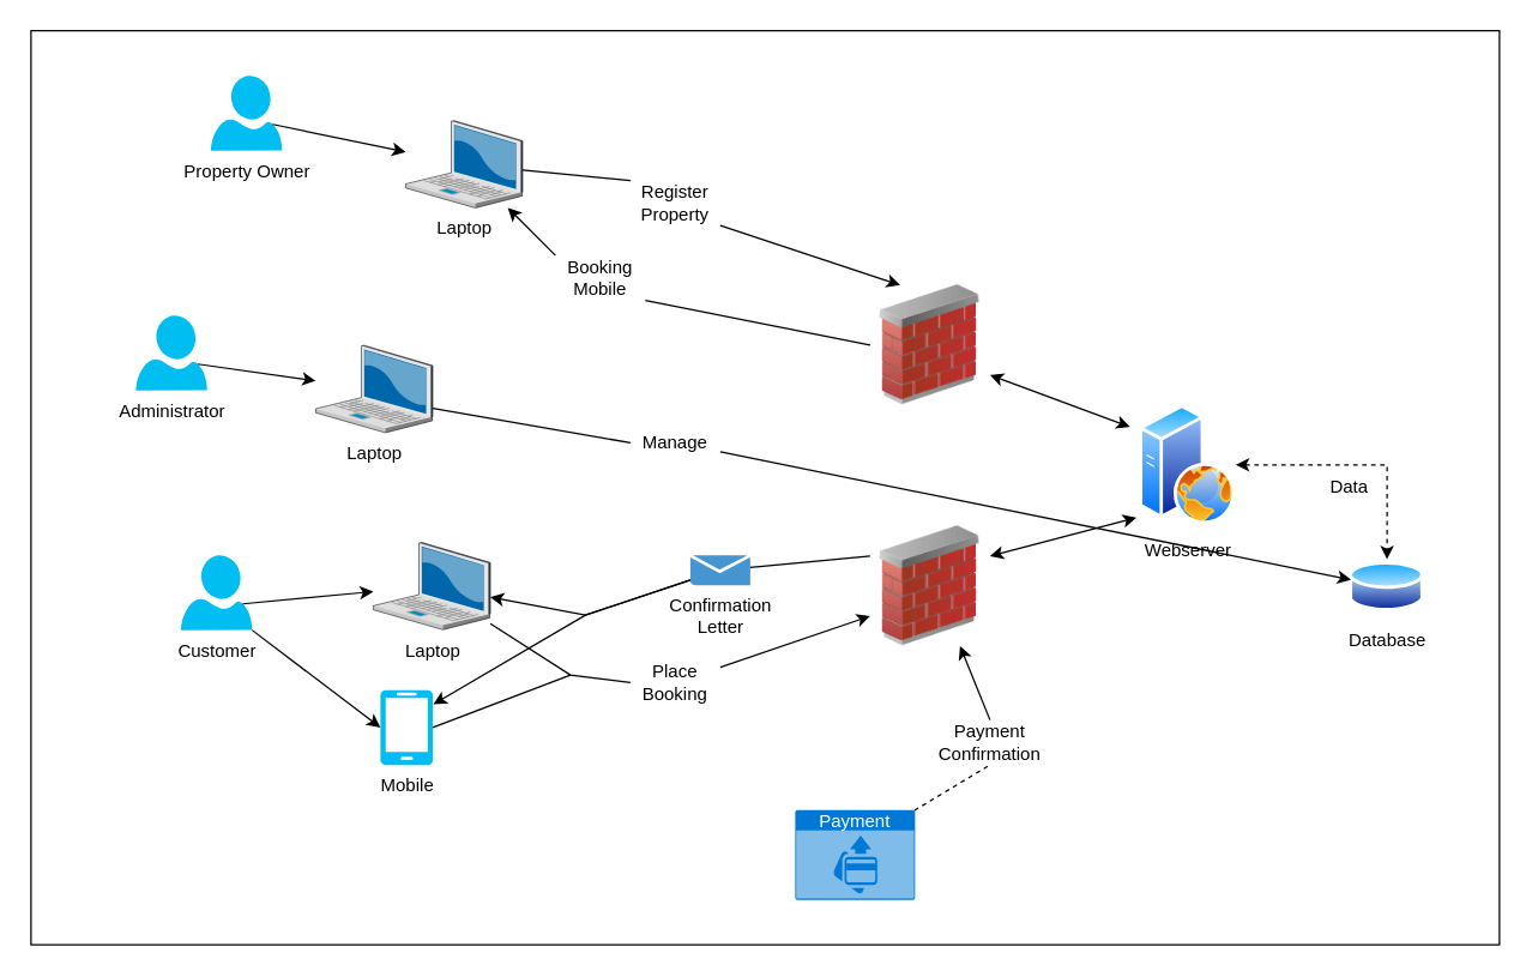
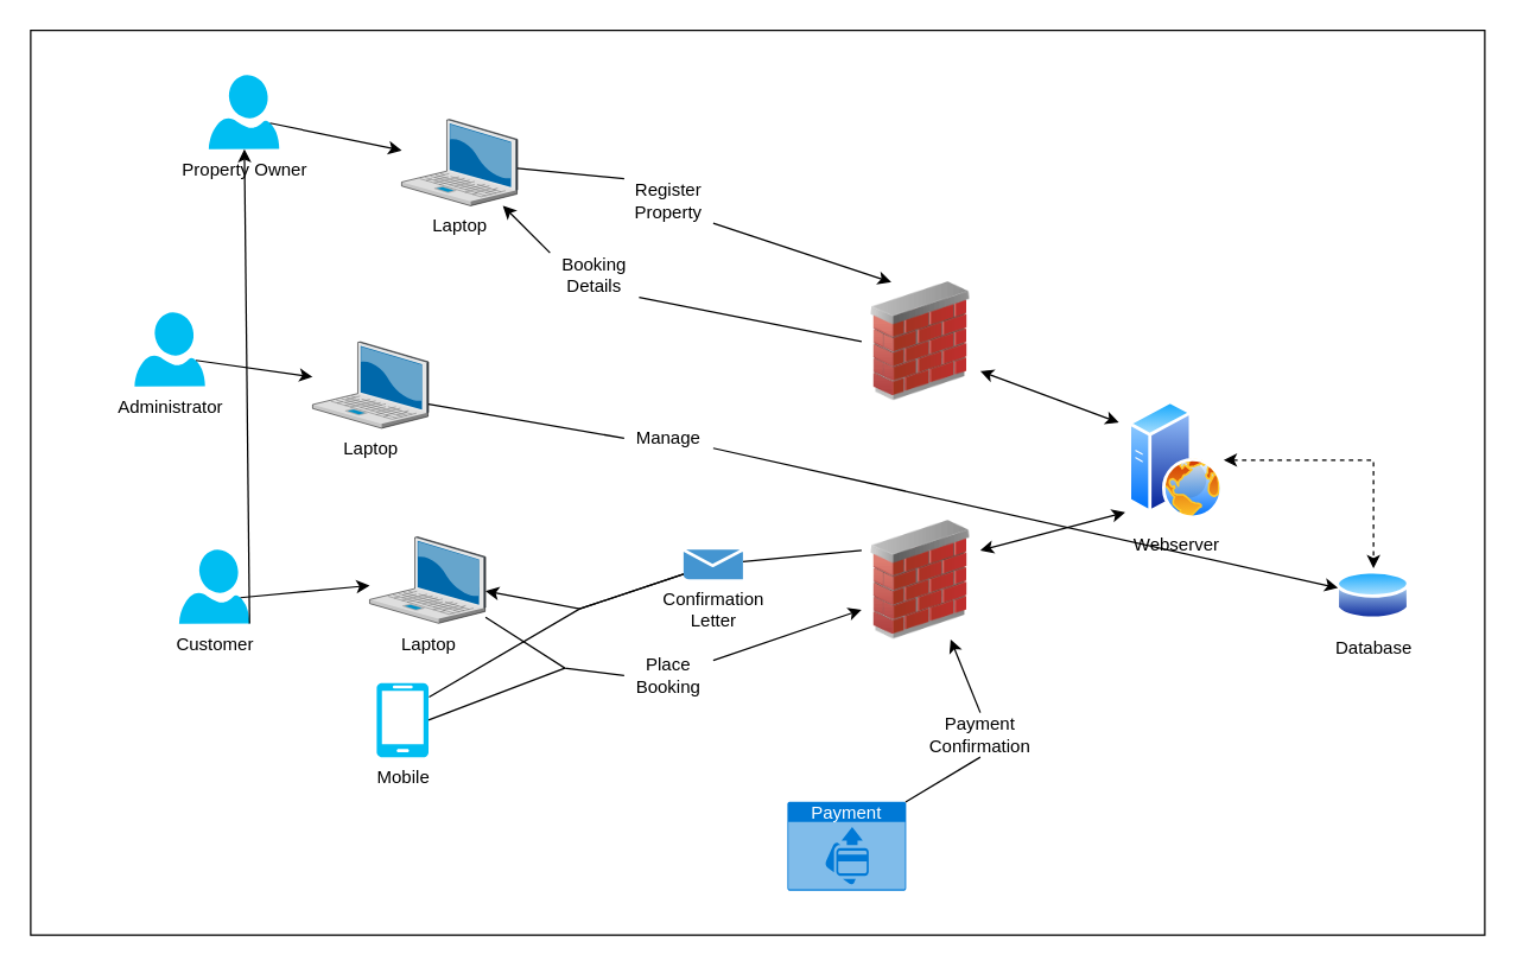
  <mxCell id="0" />
  <mxCell id="1" parent="0" />
  <mxCell id="2" value="" style="rounded=0;whiteSpace=wrap;html=1;" vertex="1" parent="1"><mxGeometry x="20" y="20" width="980" height="610" as="geometry" /></mxCell>
  <mxCell id="3" value="Customer" style="verticalLabelPosition=bottom;html=1;verticalAlign=top;align=center;strokeColor=none;fillColor=#00BEF2;shape=mxgraph.azure.user;" vertex="1" parent="1"><mxGeometry x="120" y="370" width="47.5" height="50" as="geometry" /></mxCell>
  <mxCell id="4" value="Administrator" style="verticalLabelPosition=bottom;html=1;verticalAlign=top;align=center;strokeColor=none;fillColor=#00BEF2;shape=mxgraph.azure.user;" vertex="1" parent="1"><mxGeometry x="90" y="210" width="47.5" height="50" as="geometry" /></mxCell>
  <mxCell id="5" value="Property Owner" style="verticalLabelPosition=bottom;html=1;verticalAlign=top;align=center;strokeColor=none;fillColor=#00BEF2;shape=mxgraph.azure.user;" vertex="1" parent="1"><mxGeometry x="140" y="50" width="47.5" height="50" as="geometry" /></mxCell>
  <mxCell id="6" value="Webserver" style="image;aspect=fixed;perimeter=ellipsePerimeter;html=1;align=center;shadow=0;dashed=0;spacingTop=3;image=img/lib/active_directory/web_server.svg;" vertex="1" parent="1"><mxGeometry x="760" y="269.75" width="64" height="80" as="geometry" /></mxCell>
- <mxCell id="7" value="Database" style="image;aspect=fixed;perimeter=ellipsePerimeter;html=1;align=center;shadow=0;dashed=0;spacingTop=3;image=img/lib/active_directory/database.svg;" vertex="1" parent="1"><mxGeometry x="900" y="372.75" width="50" height="37" as="geometry" /></mxCell>
+ <mxCell id="7" value="Database" style="image;aspect=fixed;perimeter=ellipsePerimeter;html=1;align=center;shadow=0;dashed=0;spacingTop=3;image=img/lib/active_directory/database.svg;" vertex="1" parent="1"><mxGeometry x="900" y="382.75" width="50" height="37" as="geometry" /></mxCell>
  <mxCell id="8" value="Laptop" style="verticalLabelPosition=bottom;sketch=0;aspect=fixed;html=1;verticalAlign=top;strokeColor=none;align=center;outlineConnect=0;shape=mxgraph.citrix.laptop_2;" vertex="1" parent="1"><mxGeometry x="248.44" y="361.5" width="78.12" height="58.25" as="geometry" /></mxCell>
  <mxCell id="9" value="Laptop" style="verticalLabelPosition=bottom;sketch=0;aspect=fixed;html=1;verticalAlign=top;strokeColor=none;align=center;outlineConnect=0;shape=mxgraph.citrix.laptop_2;" vertex="1" parent="1"><mxGeometry x="270" y="80" width="78.12" height="58.25" as="geometry" /></mxCell>
  <mxCell id="10" value="Laptop" style="verticalLabelPosition=bottom;sketch=0;aspect=fixed;html=1;verticalAlign=top;strokeColor=none;align=center;outlineConnect=0;shape=mxgraph.citrix.laptop_2;" vertex="1" parent="1"><mxGeometry x="210" y="230" width="78.12" height="58.25" as="geometry" /></mxCell>
  <mxCell id="11" value="Mobile" style="verticalLabelPosition=bottom;html=1;verticalAlign=top;align=center;strokeColor=none;fillColor=#00BEF2;shape=mxgraph.azure.mobile;pointerEvents=1;" vertex="1" parent="1"><mxGeometry x="253.12" y="460" width="35" height="50" as="geometry" /></mxCell>
  <mxCell id="12" value="" style="endArrow=classic;html=1;rounded=0;endFill=1;exitX=0.87;exitY=0.65;exitDx=0;exitDy=0;exitPerimeter=0;" edge="1" parent="1" source="4" target="10"><mxGeometry width="50" height="50" relative="1" as="geometry"><mxPoint x="360" y="340" as="sourcePoint" /><mxPoint x="410" y="290" as="targetPoint" /></mxGeometry></mxCell>
  <mxCell id="13" value="" style="endArrow=classic;html=1;rounded=0;endFill=1;exitX=0.87;exitY=0.65;exitDx=0;exitDy=0;exitPerimeter=0;" edge="1" parent="1" source="3" target="8"><mxGeometry width="50" height="50" relative="1" as="geometry"><mxPoint x="141" y="253" as="sourcePoint" /><mxPoint x="220" y="260" as="targetPoint" /></mxGeometry></mxCell>
  <mxCell id="14" value="" style="endArrow=classic;html=1;rounded=0;endFill=1;exitX=0.87;exitY=0.65;exitDx=0;exitDy=0;exitPerimeter=0;" edge="1" parent="1" source="5" target="9"><mxGeometry width="50" height="50" relative="1" as="geometry"><mxPoint x="141" y="253" as="sourcePoint" /><mxPoint x="220" y="264" as="targetPoint" /><Array as="points" /></mxGeometry></mxCell>
- <mxCell id="15" value="" style="endArrow=classic;html=1;rounded=0;endFill=1;exitX=1;exitY=1;exitDx=0;exitDy=0;exitPerimeter=0;entryX=0;entryY=0.5;entryDx=0;entryDy=0;entryPerimeter=0;" edge="1" parent="1" source="3" target="11"><mxGeometry width="50" height="50" relative="1" as="geometry"><mxPoint x="171" y="413" as="sourcePoint" /><mxPoint x="270" y="417" as="targetPoint" /></mxGeometry></mxCell>
+ <mxCell id="15" value="" style="endArrow=classic;html=1;rounded=0;endFill=1;exitX=1;exitY=1;exitDx=0;exitDy=0;exitPerimeter=0;" edge="1" parent="1" source="3" target="5"><mxGeometry width="50" height="50" relative="1" as="geometry"><mxPoint x="171" y="413" as="sourcePoint" /><mxPoint x="270" y="417" as="targetPoint" /></mxGeometry></mxCell>
  <mxCell id="16" value="" style="endArrow=classic;html=1;rounded=0;endFill=1;exitX=1;exitY=0.5;exitDx=0;exitDy=0;entryX=0.5;entryY=0;entryDx=0;entryDy=0;startArrow=classic;startFill=1;dashed=1;" edge="1" parent="1" source="6" target="7"><mxGeometry width="50" height="50" relative="1" as="geometry"><mxPoint x="411" y="462.75" as="sourcePoint" /><mxPoint x="520" y="453.75" as="targetPoint" /><Array as="points"><mxPoint x="925" y="309.75" /></Array></mxGeometry></mxCell>
- <mxCell id="17" value="Data" style="text;html=1;strokeColor=none;fillColor=none;align=center;verticalAlign=middle;whiteSpace=wrap;rounded=0;" vertex="1" parent="1"><mxGeometry x="870" y="309.75" width="60" height="30" as="geometry" /></mxCell>
  <mxCell id="18" value="" style="endArrow=classic;html=1;rounded=0;endFill=1;entryX=0.25;entryY=0;entryDx=0;entryDy=0;exitX=1;exitY=1;exitDx=0;exitDy=0;" edge="1" parent="1" source="23" target="24"><mxGeometry width="50" height="50" relative="1" as="geometry"><mxPoint x="348.12" y="94.842" as="sourcePoint" /><mxPoint x="552" y="200" as="targetPoint" /><Array as="points" /></mxGeometry></mxCell>
  <mxCell id="19" value="" style="endArrow=none;html=1;rounded=0;endFill=0;entryX=0;entryY=0.5;entryDx=0;entryDy=0;startArrow=none;startFill=0;exitX=1;exitY=1;exitDx=0;exitDy=0;" edge="1" parent="1" source="21" target="24"><mxGeometry width="50" height="50" relative="1" as="geometry"><mxPoint x="550" y="220" as="sourcePoint" /><mxPoint x="652" y="250" as="targetPoint" /><Array as="points" /></mxGeometry></mxCell>
  <mxCell id="20" value="" style="endArrow=none;html=1;rounded=0;endFill=0;entryX=0;entryY=0;entryDx=0;entryDy=0;startArrow=classic;startFill=1;" edge="1" parent="1" source="9" target="21"><mxGeometry width="50" height="50" relative="1" as="geometry"><mxPoint x="348" y="133" as="sourcePoint" /><mxPoint x="538" y="224" as="targetPoint" /><Array as="points" /></mxGeometry></mxCell>
- <mxCell id="21" value="Booking Mobile" style="text;html=1;strokeColor=none;fillColor=none;align=center;verticalAlign=middle;whiteSpace=wrap;rounded=0;" vertex="1" parent="1"><mxGeometry x="370" y="170" width="60" height="30" as="geometry" /></mxCell>
+ <mxCell id="21" value="Booking Details" style="text;html=1;strokeColor=none;fillColor=none;align=center;verticalAlign=middle;whiteSpace=wrap;rounded=0;" vertex="1" parent="1"><mxGeometry x="370" y="170" width="60" height="30" as="geometry" /></mxCell>
  <mxCell id="22" value="" style="endArrow=none;html=1;rounded=0;endFill=0;entryX=0;entryY=0;entryDx=0;entryDy=0;" edge="1" parent="1" source="9" target="23"><mxGeometry width="50" height="50" relative="1" as="geometry"><mxPoint x="348" y="114" as="sourcePoint" /><mxPoint x="552" y="220" as="targetPoint" /><Array as="points" /></mxGeometry></mxCell>
  <mxCell id="23" value="Register Property" style="text;html=1;strokeColor=none;fillColor=none;align=center;verticalAlign=middle;whiteSpace=wrap;rounded=0;" vertex="1" parent="1"><mxGeometry x="420" y="120" width="60" height="30" as="geometry" /></mxCell>
  <mxCell id="24" value="" style="image;html=1;image=img/lib/clip_art/networking/Firewall_02_128x128.png" vertex="1" parent="1"><mxGeometry x="580" y="189.75" width="80" height="80" as="geometry" /></mxCell>
  <mxCell id="25" value="" style="endArrow=classic;html=1;rounded=0;endFill=1;entryX=-0.104;entryY=0.183;entryDx=0;entryDy=0;exitX=1;exitY=0.75;exitDx=0;exitDy=0;startArrow=classic;startFill=1;entryPerimeter=0;" edge="1" parent="1" source="24" target="6"><mxGeometry width="50" height="50" relative="1" as="geometry"><mxPoint x="490" y="160" as="sourcePoint" /><mxPoint x="540" y="190" as="targetPoint" /><Array as="points" /></mxGeometry></mxCell>
  <mxCell id="26" value="" style="endArrow=classic;html=1;rounded=0;endFill=1;" edge="1" parent="1" source="28" target="7"><mxGeometry width="50" height="50" relative="1" as="geometry"><mxPoint x="288.12" y="271.926" as="sourcePoint" /><mxPoint x="690" y="310" as="targetPoint" /></mxGeometry></mxCell>
  <mxCell id="27" value="" style="endArrow=none;html=1;rounded=0;endFill=0;entryX=0;entryY=0.5;entryDx=0;entryDy=0;" edge="1" parent="1" target="28"><mxGeometry width="50" height="50" relative="1" as="geometry"><mxPoint x="288.12" y="271.926" as="sourcePoint" /><mxPoint x="670" y="318.08" as="targetPoint" /></mxGeometry></mxCell>
  <mxCell id="28" value="Manage" style="text;html=1;strokeColor=none;fillColor=none;align=center;verticalAlign=middle;whiteSpace=wrap;rounded=0;" vertex="1" parent="1"><mxGeometry x="420" y="280" width="60" height="30" as="geometry" /></mxCell>
  <mxCell id="29" value="" style="image;html=1;image=img/lib/clip_art/networking/Firewall_02_128x128.png" vertex="1" parent="1"><mxGeometry x="580" y="350.63" width="80" height="80" as="geometry" /></mxCell>
  <mxCell id="30" value="" style="endArrow=classic;html=1;rounded=0;endFill=1;entryX=0;entryY=0.75;entryDx=0;entryDy=0;" edge="1" parent="1" source="33" target="29"><mxGeometry width="50" height="50" relative="1" as="geometry"><mxPoint x="171" y="413" as="sourcePoint" /><mxPoint x="280" y="404" as="targetPoint" /><Array as="points" /></mxGeometry></mxCell>
  <mxCell id="31" value="" style="endArrow=none;html=1;rounded=0;endFill=0;exitX=1;exitY=0.5;exitDx=0;exitDy=0;exitPerimeter=0;" edge="1" parent="1" source="11"><mxGeometry width="50" height="50" relative="1" as="geometry"><mxPoint x="358" y="406" as="sourcePoint" /><mxPoint x="380" y="450" as="targetPoint" /><Array as="points" /></mxGeometry></mxCell>
  <mxCell id="32" value="" style="endArrow=none;html=1;rounded=0;endFill=0;entryX=0;entryY=0.5;entryDx=0;entryDy=0;" edge="1" parent="1" source="8" target="33"><mxGeometry width="50" height="50" relative="1" as="geometry"><mxPoint x="348" y="407" as="sourcePoint" /><mxPoint x="540" y="440" as="targetPoint" /><Array as="points"><mxPoint x="380" y="450" /></Array></mxGeometry></mxCell>
  <mxCell id="33" value="Place Booking" style="text;html=1;strokeColor=none;fillColor=none;align=center;verticalAlign=middle;whiteSpace=wrap;rounded=0;" vertex="1" parent="1"><mxGeometry x="420" y="440" width="60" height="30" as="geometry" /></mxCell>
  <mxCell id="34" value="" style="endArrow=classic;html=1;rounded=0;endFill=1;entryX=-0.037;entryY=0.94;entryDx=0;entryDy=0;exitX=1;exitY=0.25;exitDx=0;exitDy=0;startArrow=classic;startFill=1;entryPerimeter=0;" edge="1" parent="1" source="29" target="6"><mxGeometry width="50" height="50" relative="1" as="geometry"><mxPoint x="600" y="250" as="sourcePoint" /><mxPoint x="673" y="295" as="targetPoint" /><Array as="points" /></mxGeometry></mxCell>
  <mxCell id="35" value="Payment" style="html=1;whiteSpace=wrap;strokeColor=none;fillColor=#0079D6;labelPosition=center;verticalLabelPosition=middle;verticalAlign=top;align=center;fontSize=12;outlineConnect=0;spacingTop=-6;fontColor=#FFFFFF;sketch=0;shape=mxgraph.sitemap.payment;" vertex="1" parent="1"><mxGeometry x="530" y="540" width="80" height="60" as="geometry" /></mxCell>
  <mxCell id="36" value="" style="endArrow=none;html=1;rounded=0;endFill=0;exitX=0;exitY=0.25;exitDx=0;exitDy=0;startArrow=none;startFill=0;" edge="1" parent="1" source="29" target="37"><mxGeometry width="50" height="50" relative="1" as="geometry"><mxPoint x="600" y="250" as="sourcePoint" /><mxPoint x="673" y="295" as="targetPoint" /><Array as="points" /></mxGeometry></mxCell>
  <mxCell id="37" value="Confirmation&lt;br&gt;Letter" style="shadow=0;dashed=0;html=1;strokeColor=none;fillColor=#4495D1;labelPosition=center;verticalLabelPosition=bottom;verticalAlign=top;align=center;outlineConnect=0;shape=mxgraph.veeam.2d.letter;" vertex="1" parent="1"><mxGeometry x="460" y="370" width="40" height="20" as="geometry" /></mxCell>
  <mxCell id="38" value="" style="endArrow=classic;html=1;rounded=0;endFill=1;entryX=0.75;entryY=1;entryDx=0;entryDy=0;exitX=0.5;exitY=0;exitDx=0;exitDy=0;" edge="1" parent="1" source="40" target="29"><mxGeometry width="50" height="50" relative="1" as="geometry"><mxPoint x="500" y="480" as="sourcePoint" /><mxPoint x="550" y="520" as="targetPoint" /><Array as="points" /></mxGeometry></mxCell>
- <mxCell id="39" value="" style="endArrow=none;html=1;rounded=0;endFill=0;entryX=0.5;entryY=1;entryDx=0;entryDy=0;exitX=0.995;exitY=0.005;exitDx=0;exitDy=0;exitPerimeter=0;dashed=1;" edge="1" parent="1" source="35" target="40"><mxGeometry width="50" height="50" relative="1" as="geometry"><mxPoint x="600" y="500" as="sourcePoint" /><mxPoint x="640" y="431" as="targetPoint" /><Array as="points" /></mxGeometry></mxCell>
+ <mxCell id="39" value="" style="endArrow=none;html=1;rounded=0;endFill=0;entryX=0.5;entryY=1;entryDx=0;entryDy=0;exitX=0.995;exitY=0.005;exitDx=0;exitDy=0;exitPerimeter=0;" edge="1" parent="1" source="35" target="40"><mxGeometry width="50" height="50" relative="1" as="geometry"><mxPoint x="600" y="500" as="sourcePoint" /><mxPoint x="640" y="431" as="targetPoint" /><Array as="points" /></mxGeometry></mxCell>
  <mxCell id="40" value="Payment Confirmation" style="text;html=1;strokeColor=none;fillColor=none;align=center;verticalAlign=middle;whiteSpace=wrap;rounded=0;" vertex="1" parent="1"><mxGeometry x="630" y="480" width="60" height="30" as="geometry" /></mxCell>
- <mxCell id="41" value="" style="endArrow=classic;html=1;rounded=0;endFill=1;startArrow=none;startFill=0;entryX=1.011;entryY=0.191;entryDx=0;entryDy=0;entryPerimeter=0;" edge="1" parent="1" source="37" target="11"><mxGeometry width="50" height="50" relative="1" as="geometry"><mxPoint x="440" y="380" as="sourcePoint" /><mxPoint x="490" y="381" as="targetPoint" /><Array as="points"><mxPoint x="390" y="410" /></Array></mxGeometry></mxCell>
+ <mxCell id="41" value="" style="endArrow=none;html=1;rounded=0;endFill=1;startArrow=none;startFill=0;entryX=1.011;entryY=0.191;entryDx=0;entryDy=0;entryPerimeter=0;" edge="1" parent="1" source="37" target="11"><mxGeometry width="50" height="50" relative="1" as="geometry"><mxPoint x="440" y="380" as="sourcePoint" /><mxPoint x="490" y="381" as="targetPoint" /><Array as="points"><mxPoint x="390" y="410" /></Array></mxGeometry></mxCell>
  <mxCell id="42" value="" style="endArrow=classic;html=1;rounded=0;endFill=1;startArrow=none;startFill=0;" edge="1" parent="1" source="37" target="8"><mxGeometry width="50" height="50" relative="1" as="geometry"><mxPoint x="540" y="317" as="sourcePoint" /><mxPoint x="369" y="400" as="targetPoint" /><Array as="points"><mxPoint x="390" y="410" /></Array></mxGeometry></mxCell>
